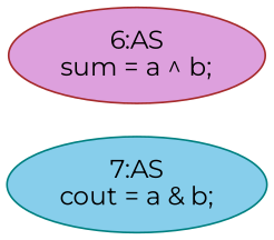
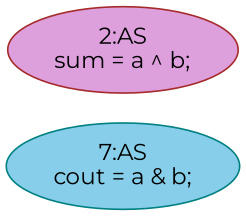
  strict digraph {
    rankdir=LR
    fontname=Montserrat
    node [statements="[]" style=filled typ=Assign use_var="['a', 'b']" fontname=Montserrat]
    n1 [ast="<pyverilog.vparser.ast.Assign object at 0x7f6cd27f71d0>" def_var="['cout']" fillcolor=skyblue label="7:AS\ncout = a & b;" color=teal]
-   n2 [ast="<pyverilog.vparser.ast.Assign object at 0x7f6cd2ab5f10>" def_var="['sum']" fillcolor=plum label="6:AS\nsum = a ^ b;" color=brown]
+   n2 [ast="<pyverilog.vparser.ast.Assign object at 0x7f6cd2ab5f10>" def_var="['sum']" fillcolor=plum label="2:AS\nsum = a ^ b;" color=brown]
  }
